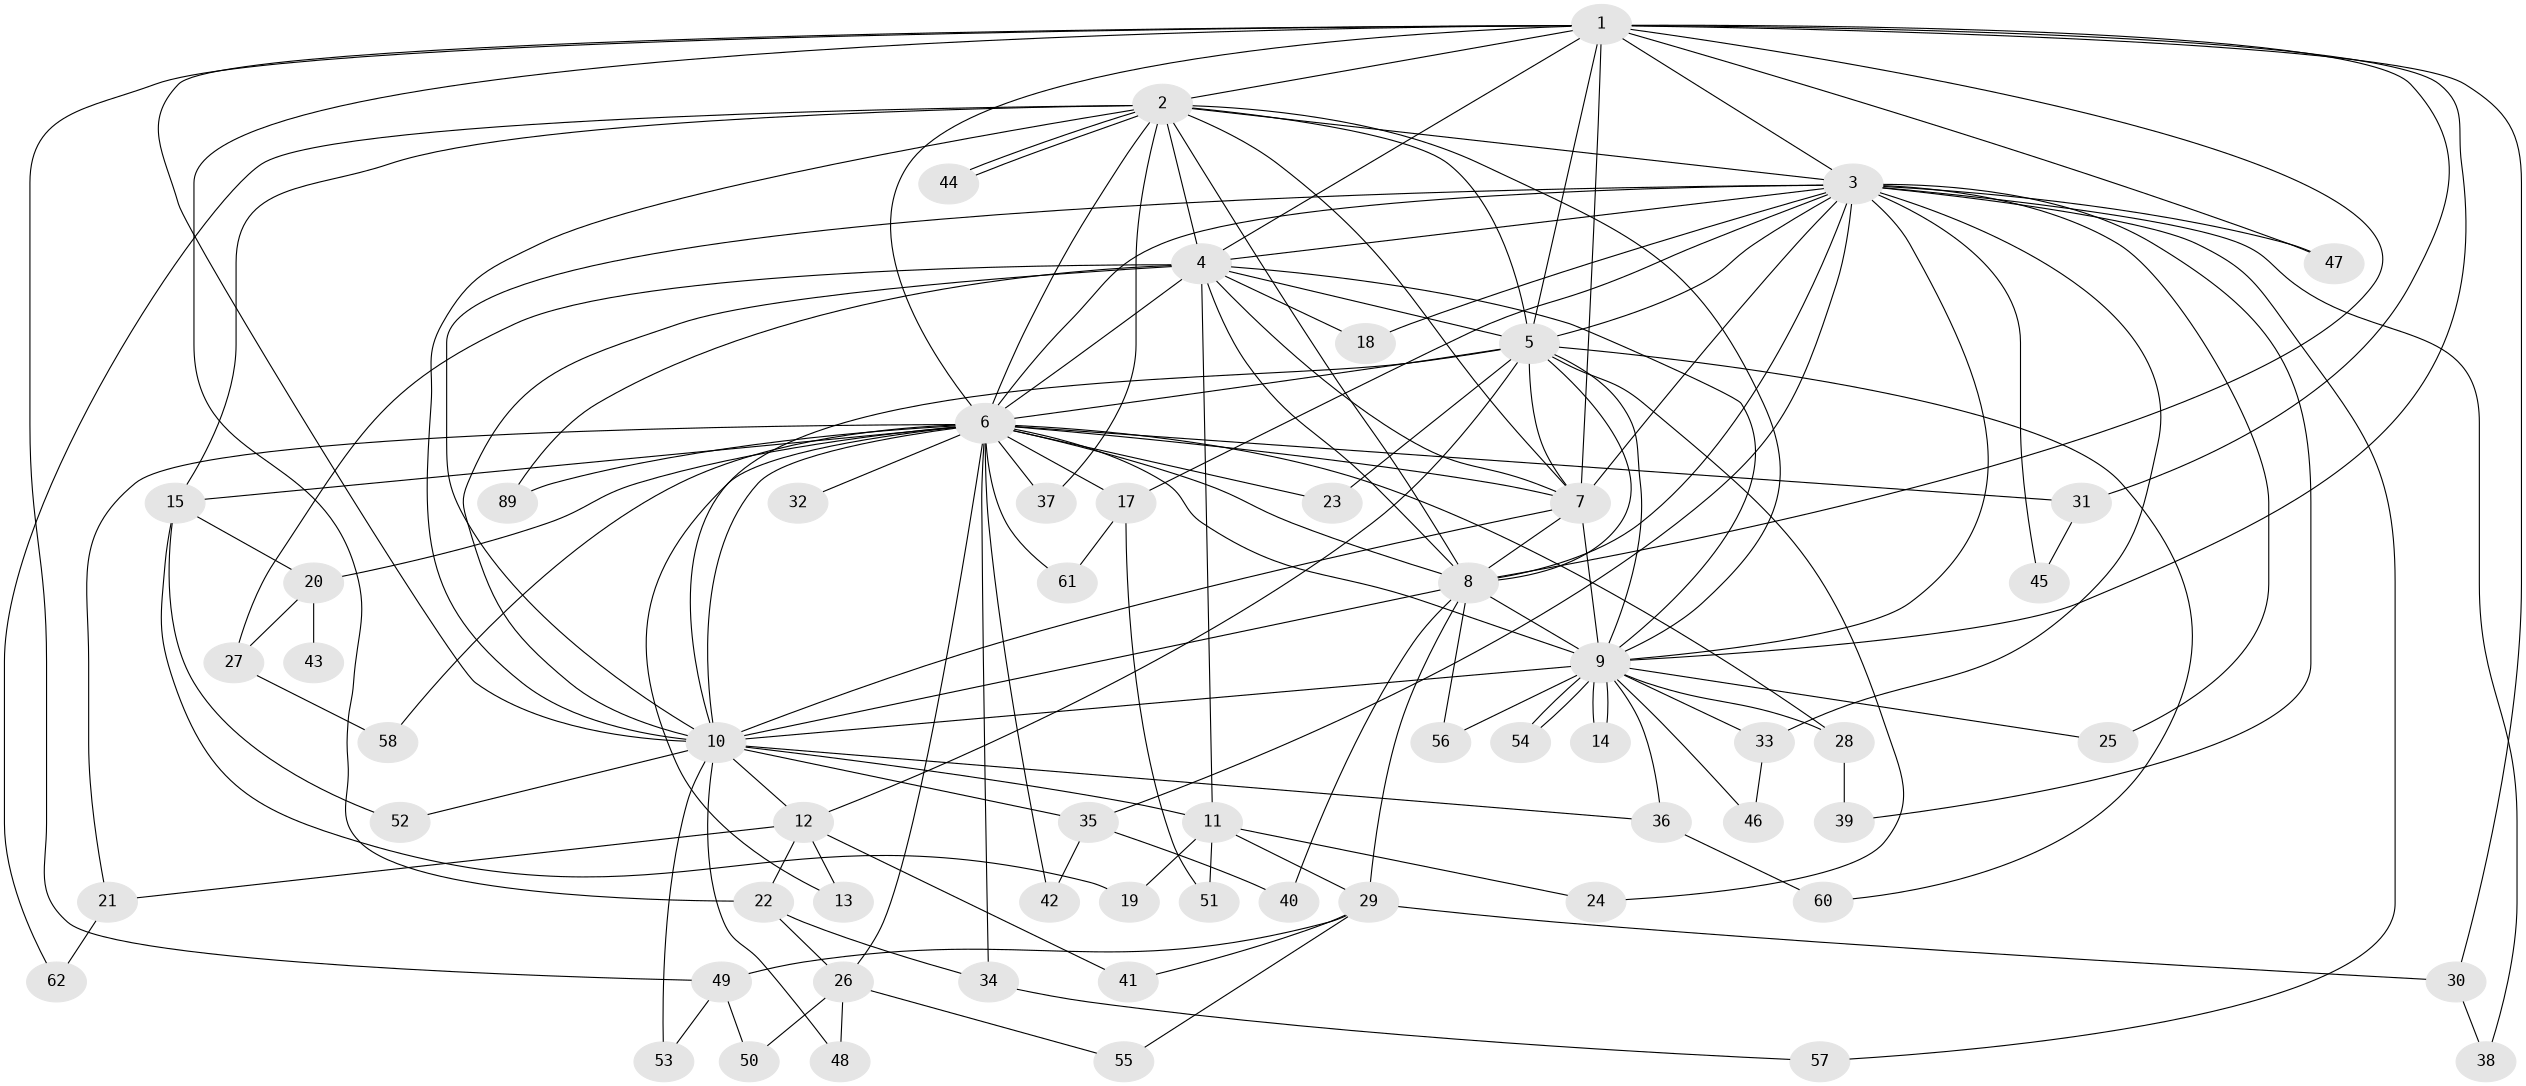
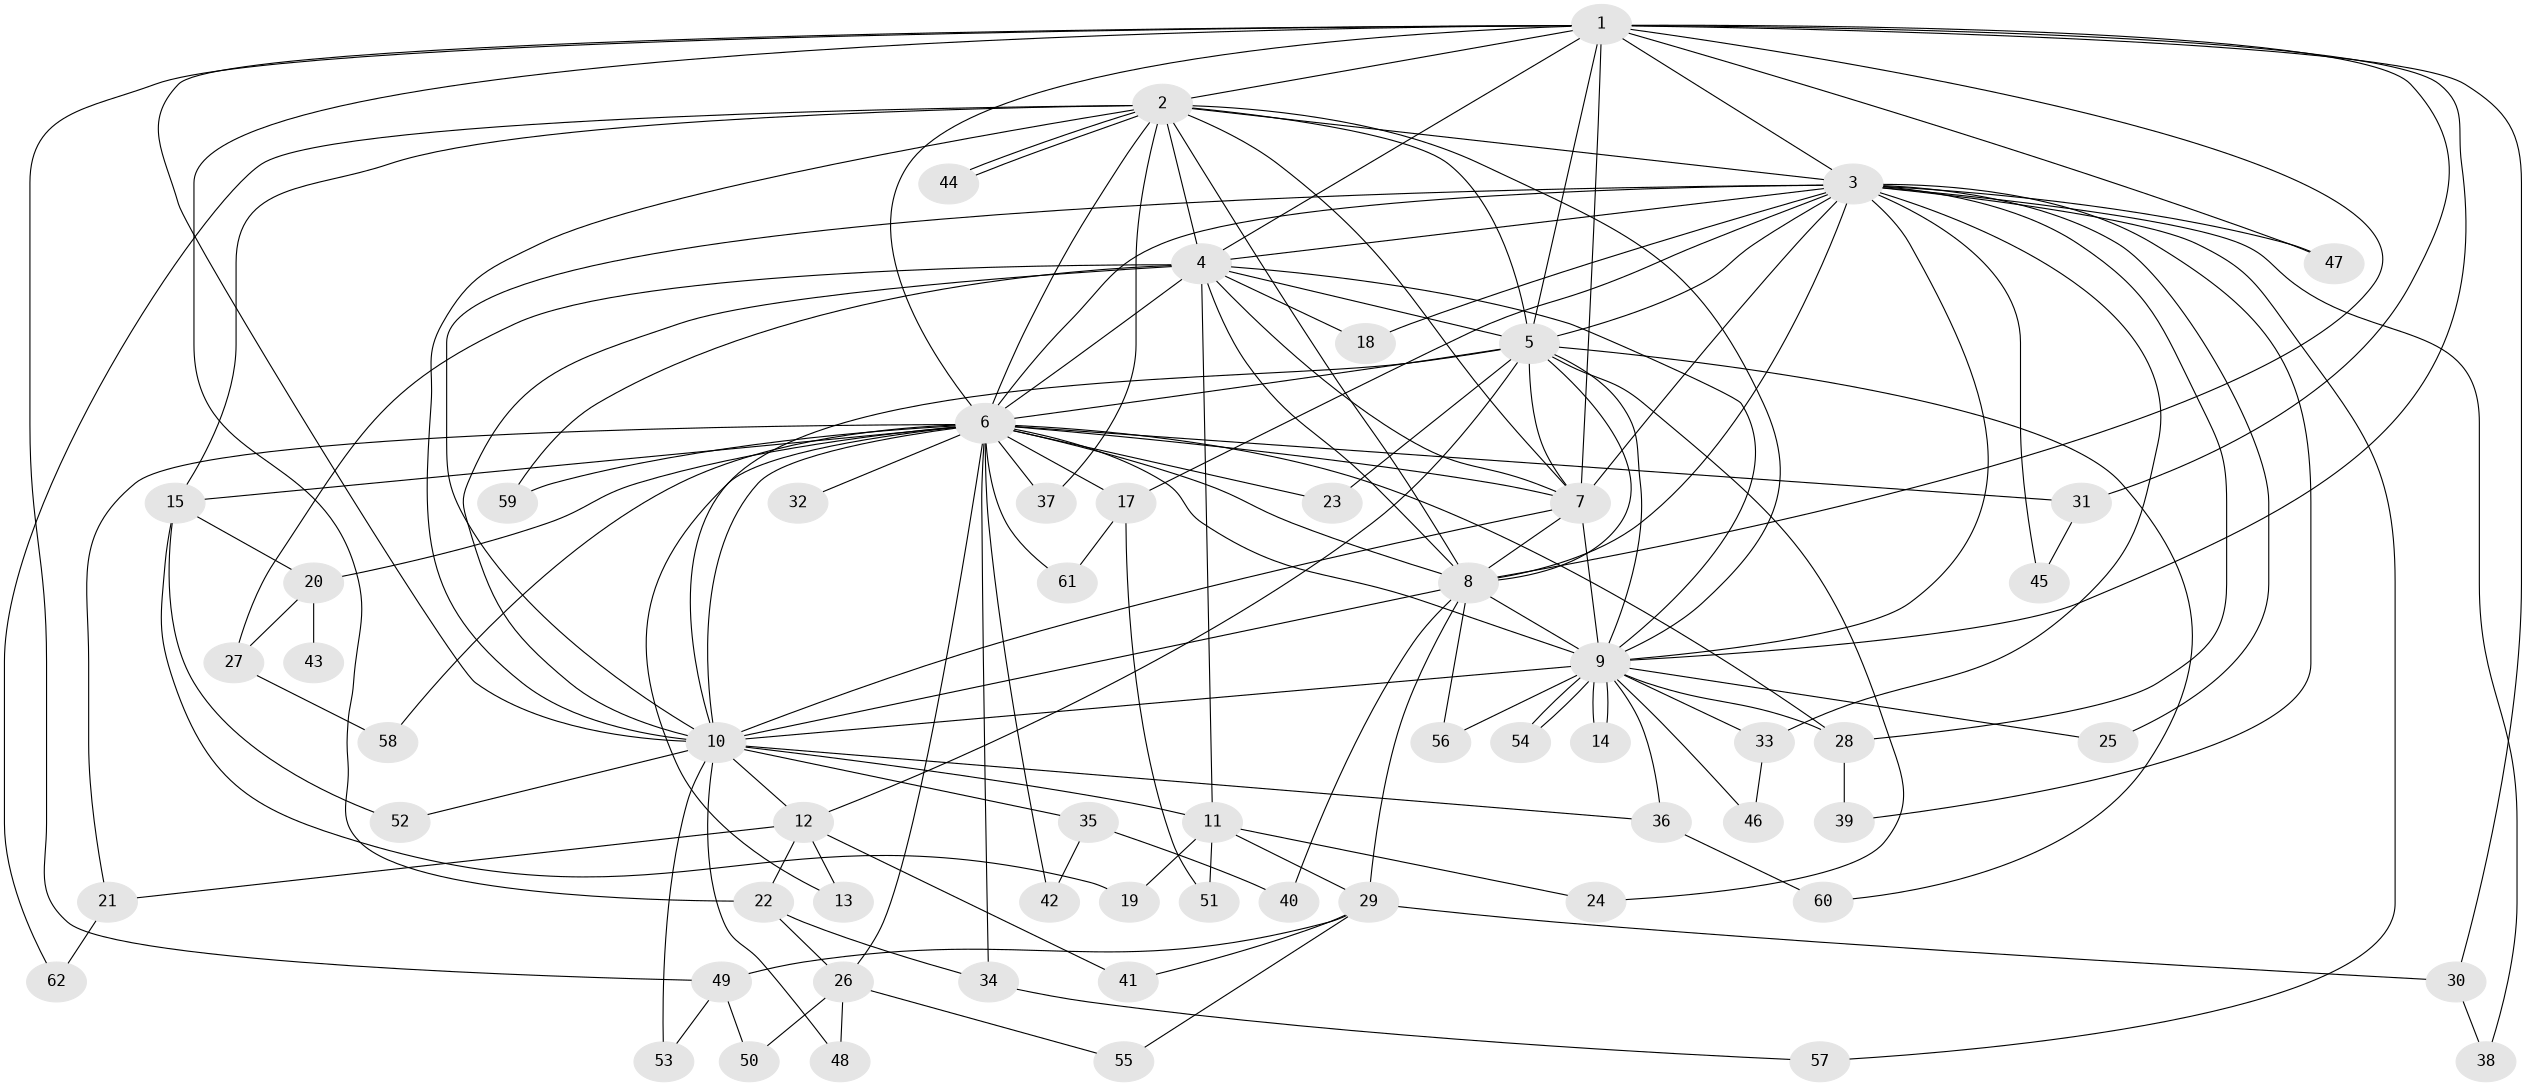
  graph {
    fontname="DejaVu Sans Mono"
    node [color=gray90 fontname="DejaVu Sans Mono" style=filled]
    edge [fontname="DejaVu Sans Mono"]
    1
    2
    3
    4
    5
    6
    7
    8
    9
    10
    22
    30
    31
    47
    49
    15
    37
    44
    62
    17
    18
    25
    33
    35
    38
    39
    45
    57
    11
    27
-   59 [label=89]
+   59
    12
    23
    24
    60
    13
    20
    21
    26
    28
    32
    34
    42
    58
    61
    29
    40
    56
    14
    36
    46
    54
    48
    52
    53
    50
    19
    51
    41
    43
    55
    1 -- 2
    1 -- 3
    1 -- 4
    1 -- 5
    1 -- 6
    1 -- 7
    1 -- 8
    1 -- 9
    1 -- 10
    1 -- 22
    1 -- 30
    1 -- 31
    1 -- 47
    1 -- 49
    2 -- 3
    2 -- 4
    2 -- 5
    2 -- 6
    2 -- 7
    2 -- 8
    2 -- 9
    2 -- 10
    2 -- 15
    2 -- 37
    2 -- 44
    2 -- 44
    2 -- 62
    3 -- 4
    3 -- 5
    3 -- 6
    3 -- 7
    3 -- 8
    3 -- 9
    3 -- 10
    3 -- 47
    3 -- 17
    3 -- 18
    3 -- 25
    3 -- 33
-   3 -- 35
+   3 -- 28
    3 -- 38
    3 -- 39
    3 -- 45
    3 -- 57
    4 -- 5
    4 -- 6
    4 -- 7
    4 -- 8
    4 -- 9
    4 -- 10
    4 -- 18
    4 -- 11
    4 -- 27
    4 -- 59
    5 -- 6
    5 -- 7
    5 -- 8
    5 -- 9
    5 -- 10
    5 -- 12
    5 -- 23
    5 -- 24
    5 -- 60
    6 -- 7
    6 -- 8
    6 -- 9
    6 -- 10
    6 -- 31
    6 -- 15
    6 -- 37
    6 -- 17
    6 -- 59
    6 -- 23
    6 -- 13
    6 -- 20
    6 -- 21
    6 -- 26
    6 -- 28
    6 -- 32
    6 -- 34
    6 -- 42
    6 -- 58
    6 -- 61
    7 -- 8
    7 -- 9
    7 -- 10
    8 -- 9
    8 -- 10
    8 -- 29
    8 -- 40
    8 -- 56
    9 -- 10
    9 -- 25
    9 -- 33
    9 -- 28
    9 -- 56
    9 -- 14
    9 -- 14
    9 -- 36
    9 -- 46
    9 -- 54
    9 -- 54
    10 -- 35
    10 -- 11
    10 -- 12
    10 -- 36
    10 -- 48
    10 -- 52
    10 -- 53
    22 -- 26
    22 -- 34
    30 -- 38
    31 -- 45
    49 -- 53
    49 -- 50
    15 -- 20
    15 -- 52
    15 -- 19
    17 -- 61
    17 -- 51
    33 -- 46
    35 -- 42
    35 -- 40
    11 -- 24
    11 -- 29
    11 -- 19
    11 -- 51
    27 -- 58
    12 -- 22
    12 -- 13
    12 -- 21
    12 -- 41
    20 -- 27
    20 -- 43
    21 -- 62
    26 -- 48
    26 -- 50
    26 -- 55
    28 -- 39
    34 -- 57
    29 -- 30
    29 -- 49
    29 -- 41
    29 -- 55
    36 -- 60
  }
